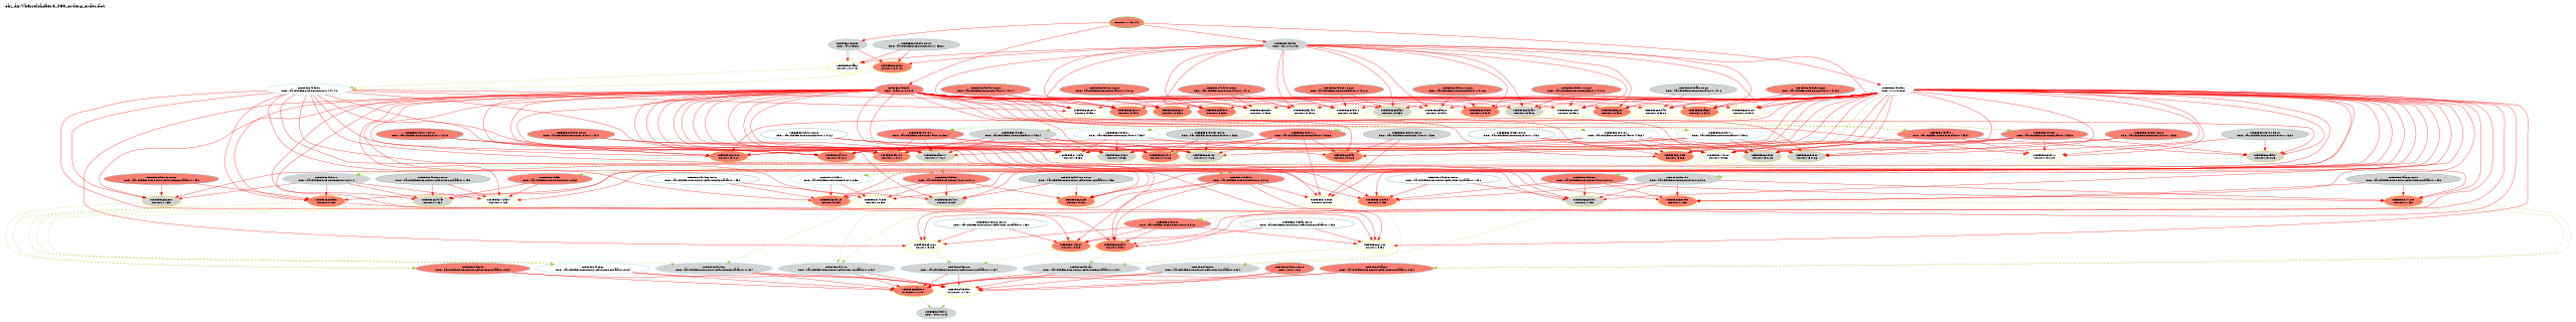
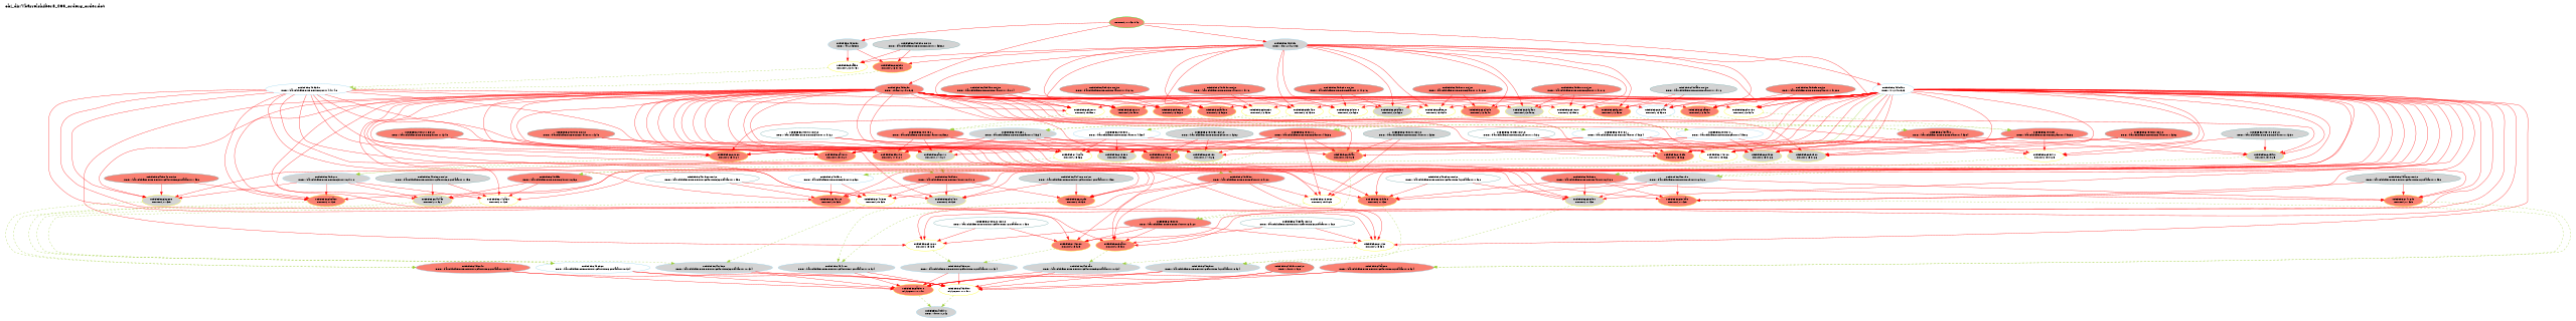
  digraph {
    label="obj_dir/Vbarrelshifter8_063_orderg_order.dot"
    labeljust=l
    labelloc=t
    rankdir=TB
    node [color=yellow fillcolor=salmon fontsize=8 style=filled]
    edge [color=red fontsize=8 weight=8]
    n1 [color=CadetBlue label="0x55555649bf70 POST\n TOP->dout r1 f22"]
    n2 [fillcolor=white label="0x5555564b3b90\n ASSIGNW r11 f11"]
    n3 [label="0x5555566a5970\n ASSIGNW r11 f11"]
    n4 [color=skyblue fillcolor=lightgrey label="0x55555649bf70\n TOP->dout r12 f2"]
    n5 [color=CadetBlue fillcolor=lightgrey label="0x5555564b41e0 POST\n TOP->barrelshifter8__DOT____Vcellout__m7c__dataout r1 f58"]
    n6 [label="0x55555662c2f0\n ALWAYS r9 f29"]
    n7 [fillcolor=lightgrey label="0x5555566bc480\n ALWAYS r9 f29"]
    n8 [color=skyblue fillcolor=lightgrey label="0x5555564b41e0\n TOP->barrelshifter8__DOT____Vcellout__m7c__dataout r10 f24"]
    n9 [color=CadetBlue label="0x5555564b5040 POST\n TOP->barrelshifter8__DOT____Vcellout__m6c__dataout r1 f58"]
    n10 [fillcolor=lightgrey label="0x555556632680\n ALWAYS r7 f29"]
    n11 [label="0x5555566beae0\n ALWAYS r7 f29"]
    n12 [color=skyblue label="0x5555564b5040\n TOP->barrelshifter8__DOT____Vcellout__m6c__dataout r8 f24"]
    n13 [color=CadetBlue fillcolor=white label="0x5555564b7b60 POST\n TOP->barrelshifter8__DOT____Vcellout__m3c__dataout r1 f58"]
    n14 [label="0x555556645120\n ALWAYS r9 f29"]
    n15 [fillcolor=white label="0x5555567403e0\n ALWAYS r9 f29"]
    n16 [color=skyblue fillcolor=lightgrey label="0x5555564b7b60\n TOP->barrelshifter8__DOT____Vcellout__m3c__dataout r10 f24"]
    n17 [color=CadetBlue fillcolor=lightgrey label="0x5555564b89c0 POST\n TOP->barrelshifter8__DOT____Vcellout__m2c__dataout r1 f58"]
    n18 [fillcolor=lightgrey label="0x55555664b4a0\n ALWAYS r7 f29"]
    n19 [fillcolor=white label="0x555556742a30\n ALWAYS r7 f29"]
    n20 [color=skyblue fillcolor=white label="0x5555564b89c0\n TOP->barrelshifter8__DOT____Vcellout__m2c__dataout r8 f24"]
    n21 [color=CadetBlue fillcolor=white label="0x5555564b9820 POST\n TOP->barrelshifter8__DOT____Vcellout__m1c__dataout r1 f58"]
    n22 [fillcolor=white label="0x555556651820\n ALWAYS r9 f29"]
    n23 [label="0x555556745080\n ALWAYS r9 f29"]
    n24 [color=skyblue fillcolor=lightgrey label="0x5555564b9820\n TOP->barrelshifter8__DOT____Vcellout__m1c__dataout r10 f24"]
    n25 [color=CadetBlue fillcolor=lightgrey label="0x5555564ba680 POST\n TOP->barrelshifter8__DOT____Vcellout__m0c__dataout r1 f58"]
    n26 [label="0x555556657ba0\n ALWAYS r7 f29"]
    n27 [label="0x5555567476d0\n ALWAYS r7 f29"]
    n28 [color=skyblue label="0x5555564ba680\n TOP->barrelshifter8__DOT____Vcellout__m0c__dataout r8 f24"]
    n29 [color=CadetBlue fillcolor=white label="0x5555564b5ea0 POST\n TOP->barrelshifter8__DOT____Vcellout__m5c__dataout r1 f60"]
    n30 [label="0x555556638a00\n ALWAYS r9 f30"]
    n31 [fillcolor=white label="0x5555566c1130\n ALWAYS r9 f30"]
    n32 [color=skyblue fillcolor=lightgrey label="0x5555564b5ea0\n TOP->barrelshifter8__DOT____Vcellout__m5c__dataout r10 f24"]
    n33 [color=CadetBlue fillcolor=white label="0x5555564b6d00 POST\n TOP->barrelshifter8__DOT____Vcellout__m4c__dataout r1 f60"]
    n34 [fillcolor=lightgrey label="0x55555663ed90\n ALWAYS r7 f30"]
    n35 [label="0x55555673dd80\n ALWAYS r7 f30"]
    n36 [color=skyblue fillcolor=lightgrey label="0x5555564b6d00\n TOP->barrelshifter8__DOT____Vcellout__m4c__dataout r8 f24"]
    n37 [color=CadetBlue fillcolor=white label="0x55555649df10 POST\n TOP->barrelshifter8__DOT__m3b_out r1 f132"]
    n38 [fillcolor=lightgrey label="0x555556613e80\n ALWAYS r5 f66"]
    n39 [fillcolor=white label="0x55555674c0a0\n ALWAYS r5 f66"]
    n40 [color=skyblue fillcolor=white label="0x55555649df10\n TOP->barrelshifter8__DOT__m3b_out r6 f60"]
    n41 [color=CadetBlue fillcolor=white label="0x55555649dff0 POST\n TOP->barrelshifter8__DOT__m2b_out r1 f132"]
    n42 [label="0x555556619ef0\n ALWAYS r5 f66"]
    n43 [fillcolor=white label="0x55555674e7c0\n ALWAYS r5 f66"]
    n44 [color=skyblue label="0x55555649dff0\n TOP->barrelshifter8__DOT__m2b_out r6 f60"]
    n45 [color=CadetBlue label="0x55555649db90 POST\n TOP->barrelshifter8__DOT__m7b_out r1 f248"]
    n46 [label="0x5555565fc1b0\n ALWAYS r7 f124"]
    n47 [fillcolor=lightgrey label="0x5555566a6070\n ALWAYS r7 f124"]
    n48 [color=skyblue label="0x55555649db90\n TOP->barrelshifter8__DOT__m7b_out r8 f118"]
    n49 [color=CadetBlue label="0x55555649dc70 POST\n TOP->barrelshifter8__DOT__m6b_out r1 f248"]
    n50 [label="0x555556602060\n ALWAYS r5 f124"]
    n51 [label="0x5555566a7e10\n ALWAYS r5 f124"]
    n52 [color=skyblue fillcolor=lightgrey label="0x55555649dc70\n TOP->barrelshifter8__DOT__m6b_out r6 f118"]
    n53 [color=CadetBlue fillcolor=lightgrey label="0x55555649e0d0 POST\n TOP->barrelshifter8__DOT__m1b_out r1 f250"]
    n54 [label="0x55555661fda0\n ALWAYS r5 f125"]
    n55 [fillcolor=white label="0x555556750ee0\n ALWAYS r5 f125"]
    n56 [color=skyblue label="0x55555649e0d0\n TOP->barrelshifter8__DOT__m1b_out r6 f120"]
    n57 [color=CadetBlue fillcolor=lightgrey label="0x55555649e1b0 POST\n TOP->barrelshifter8__DOT__m0b_out r1 f250"]
    n58 [fillcolor=lightgrey label="0x555556625fb0\n ALWAYS r5 f125"]
    n59 [fillcolor=white label="0x5555566b9d70\n ALWAYS r5 f125"]
    n60 [color=skyblue fillcolor=lightgrey label="0x55055649e1b0\n TOP->barrelshifter8__DOT__m0b_out r6 f120"]
    n61 [color=CadetBlue fillcolor=lightgrey label="0x55555649dd50 POST\n TOP->barrelshifter8__DOT__m5b_out r1 f252"]
    n62 [label="0x555556607f10\n ALWAYS r7 f126"]
    n63 [fillcolor=lightgrey label="0x55555668e1e0\n ALWAYS r7 f126"]
    n64 [color=skyblue label="0x55555649dd50\n TOP->barrelshifter8__DOT__m5b_out r8 f120"]
    n65 [color=CadetBlue label="0x55555649de30 POST\n TOP->barrelshifter8__DOT__m4b_out r1 f252"]
    n66 [fillcolor=lightgrey label="0x55555660ddc0\n ALWAYS r5 f126"]
    n67 [fillcolor=lightgrey label="0x555556690900\n ALWAYS r5 f126"]
    n68 [color=skyblue label="0x55555649de30\n TOP->barrelshifter8__DOT__m4b_out r6 f120"]
    n69 [color=CadetBlue label="0x55555649d9d0 POST\n TOP->barrelshifter8__DOT__m1a_out r1 f776"]
    n70 [fillcolor=white label="0x5555565f0430\n ALWAYS r3 f388"]
    n71 [fillcolor=white label="0x55555669ce30\n ALWAYS r3 f388"]
    n72 [color=skyblue fillcolor=white label="0x55555649d9d0\n TOP->barrelshifter8__DOT__m1a_out r4 f384"]
    n73 [color=CadetBlue fillcolor=lightgrey label="0x55555649dab0 POST\n TOP->barrelshifter8__DOT__m0a_out r1 f776"]
    n74 [label="0x5555565f62e0\n ALWAYS r3 f388"]
-   n75 [fillcolor=white label="0x5555566984a0\n ALWAYS r3 f388"]
+   n75 [color=skyblue fillcolor=white label="0x5555566984a0\n ALWAYS r3 f388"]
    n76 [color=skyblue label="0x55555649dab0\n TOP->barrelshifter8__DOT__m0a_out r4 f384"]
    n77 [color=CadetBlue label="0x55555649d570 POST\n TOP->barrelshifter8__DOT__m6a_out r1 f1012"]
    n78 [fillcolor=lightgrey label="0x5555565d2ac0\n ALWAYS r3 f506"]
    n79 [fillcolor=white label="0x555556697e20\n ALWAYS r3 f506"]
    n80 [color=skyblue fillcolor=white label="0x55555649d570\n TOP->barrelshifter8__DOT__m6a_out r4 f502"]
    n81 [color=CadetBlue label="0x55555649d490 POST\n TOP->barrelshifter8__DOT__m7a_out r1 f1014"]
    n82 [label="0x5555565ccc10\n ALWAYS r5 f507"]
    n83 [fillcolor=white label="0x5555566b2e70\n ALWAYS r5 f507"]
    n84 [color=skyblue label="0x55555649d490\n TOP->barrelshifter8__DOT__m7a_out r6 f502"]
    n85 [color=CadetBlue label="0x55555649d650 POST\n TOP->barrelshifter8__DOT__m5a_out r1 f1276"]
    n86 [fillcolor=white label="0x5555565d8970\n ALWAYS r3 f638"]
    n87 [fillcolor=lightgrey label="0x555556695a30\n ALWAYS r3 f638"]
    n88 [color=skyblue fillcolor=lightgrey label="0x55555649d650\n TOP->barrelshifter8__DOT__m5a_out r4 f634"]
    n89 [color=CadetBlue label="0x55555649d730 POST\n TOP->barrelshifter8__DOT__m4a_out r1 f1276"]
    n90 [label="0x5555565de820\n ALWAYS r3 f638"]
    n91 [label="0x5555566add00\n ALWAYS r3 f638"]
    n92 [color=skyblue fillcolor=white label="0x55555649d730\n TOP->barrelshifter8__DOT__m4a_out r4 f634"]
    n93 [color=CadetBlue label="0x55555649d810 POST\n TOP->barrelshifter8__DOT__m3a_out r1 f1280"]
    n94 [label="0x5555565e46d0\n ALWAYS r3 f640"]
    n95 [fillcolor=white label="0x5555566a9e20\n ALWAYS r3 f640"]
    n96 [color=skyblue label="0x55555649d810\n TOP->barrelshifter8__DOT__m3a_out r4 f636"]
    n97 [color=CadetBlue label="0x55555649d8f0 POST\n TOP->barrelshifter8__DOT__m2a_out r1 f1280"]
    n98 [label="0x5555565ea580\n ALWAYS r3 f640"]
    n99 [fillcolor=white label="0x5555566b0750\n ALWAYS r3 f640"]
    n100 [color=skyblue label="0x55555649d8f0\n TOP->barrelshifter8__DOT__m2a_out r4 f636"]
    n101 [color=CadetBlue fillcolor=lightgrey label="0x55555649d3b0 POST\n TOP->barrelshifter8__DOT__mc_out r1 f3502"]
    n102 [fillcolor=white label="0x5555565caf30\n ALWAYS r3 f1751"]
    n103 [label="0x55555668c3d0\n ALWAYS r3 f1751"]
    n104 [color=skyblue fillcolor=white label="0x55555649d3b0\n TOP->barrelshifter8__DOT__mc_out r4 f1748"]
    n105 [color=green label="*INPUTS* r1 f37542"]
    n106 [color=skyblue fillcolor=lightgrey label="0x59555649be90\n TOP->al r2 f3503"]
    n107 [color=skyblue label="0x55555649bcd0\n TOP->shamt r2 f10923"]
    n108 [color=skyblue fillcolor=white label="0x55555649bdb0\n TOP->lr r2 f10923"]
    n109 [color=skyblue fillcolor=lightgrey label="0x55555649bbf0\n TOP->din r2 f12193"]
    n1 -> n2 [weight=2]
    n1 -> n3 [weight=2]
    n2 -> n4 [color=yellowGreen style=dashed weight=1]
    n3 -> n4 [color=yellowGreen style=dashed weight=1]
    n5 -> n6 [weight=2]
    n5 -> n7 [weight=2]
    n6 -> n8 [color=yellowGreen style=dashed weight=1]
    n7 -> n8 [color=yellowGreen style=dashed weight=1]
    n8 -> n2
    n8 -> n3
    n9 -> n10 [weight=2]
    n9 -> n11 [weight=2]
    n10 -> n12 [color=yellowGreen style=dashed weight=1]
    n11 -> n12 [color=yellowGreen style=dashed weight=1]
    n12 -> n2
    n12 -> n3
    n13 -> n14 [weight=2]
    n13 -> n15 [weight=2]
    n14 -> n16 [color=yellowGreen style=dashed weight=1]
    n15 -> n16 [color=yellowGreen style=dashed weight=1]
    n16 -> n2
    n16 -> n3
    n17 -> n18 [weight=2]
    n17 -> n19 [weight=2]
    n18 -> n20 [color=yellowGreen style=dashed weight=1]
    n19 -> n20 [color=yellowGreen style=dashed weight=1]
    n20 -> n2
    n20 -> n3
    n21 -> n22 [weight=2]
    n21 -> n23 [weight=2]
    n22 -> n24 [color=yellowGreen style=dashed weight=1]
    n23 -> n24 [color=yellowGreen style=dashed weight=1]
    n24 -> n2
    n24 -> n3
    n25 -> n26 [weight=2]
    n25 -> n27 [weight=2]
    n26 -> n28 [color=yellowGreen style=dashed weight=1]
    n27 -> n28 [color=yellowGreen style=dashed weight=1]
    n28 -> n2
    n28 -> n3
    n29 -> n30 [weight=2]
    n29 -> n31 [weight=2]
    n30 -> n32 [color=yellowGreen style=dashed weight=1]
    n31 -> n32 [color=yellowGreen style=dashed weight=1]
    n32 -> n2
    n32 -> n3
    n33 -> n34 [weight=2]
    n33 -> n35 [weight=2]
    n34 -> n36 [color=yellowGreen style=dashed weight=1]
    n35 -> n36 [color=yellowGreen style=dashed weight=1]
    n36 -> n2
    n36 -> n3
    n37 -> n38 [weight=2]
    n37 -> n39 [weight=2]
    n39 -> n40 [color=yellowGreen style=dashed weight=1]
    n40 -> n14
    n40 -> n15
    n41 -> n42 [weight=2]
    n41 -> n43 [weight=2]
    n42 -> n44 [color=yellowGreen style=dashed weight=1]
    n43 -> n44 [color=yellowGreen style=dashed weight=1]
    n44 -> n18
    n44 -> n19
    n45 -> n46 [weight=2]
    n45 -> n47 [weight=2]
    n46 -> n48 [color=yellowGreen style=dashed weight=1]
    n47 -> n48 [color=yellowGreen style=dashed weight=1]
    n48 -> n6
    n48 -> n7
    n48 -> n14
    n48 -> n15
    n49 -> n50 [weight=2]
    n49 -> n51 [weight=2]
    n50 -> n52 [color=yellowGreen style=dashed weight=1]
    n51 -> n52 [color=yellowGreen style=dashed weight=1]
    n52 -> n10
    n52 -> n11
    n52 -> n18
    n52 -> n19
    n53 -> n54 [weight=2]
    n53 -> n55 [weight=2]
    n54 -> n56 [color=yellowGreen style=dashed weight=1]
    n55 -> n56 [color=yellowGreen style=dashed weight=1]
    n56 -> n22
    n56 -> n23
    n56 -> n30
    n56 -> n31
    n57 -> n58 [weight=2]
    n57 -> n59 [weight=2]
    n58 -> n60 [color=yellowGreen style=dashed weight=1]
    n59 -> n60 [color=yellowGreen style=dashed weight=1]
    n60 -> n26
    n60 -> n27
    n60 -> n34
    n60 -> n35
    n61 -> n62 [weight=2]
    n61 -> n63 [weight=2]
    n62 -> n64 [color=yellowGreen style=dashed weight=1]
    n63 -> n64 [color=yellowGreen style=dashed weight=1]
    n64 -> n22
    n64 -> n23
    n64 -> n30
    n64 -> n31
    n64 -> n55
    n65 -> n66 [weight=2]
    n65 -> n67 [weight=2]
    n66 -> n68 [color=yellowGreen style=dashed weight=1]
    n67 -> n68 [color=yellowGreen style=dashed weight=1]
    n68 -> n26
    n68 -> n27
    n68 -> n34
    n68 -> n35
    n69 -> n70 [weight=2]
    n69 -> n71 [weight=2]
    n70 -> n72 [color=yellowGreen style=dashed weight=1]
    n71 -> n72 [color=yellowGreen style=dashed weight=1]
    n72 -> n38
    n72 -> n39
    n72 -> n54
    n73 -> n74 [weight=2]
    n73 -> n75 [weight=2]
    n74 -> n76 [color=yellowGreen style=dashed weight=1]
    n75 -> n76 [color=yellowGreen style=dashed weight=1]
    n76 -> n42 [style=dashed]
    n76 -> n43
    n76 -> n58
    n76 -> n59
    n77 -> n78 [weight=2]
    n77 -> n79 [weight=2]
    n78 -> n80 [color=yellowGreen style=dashed weight=1]
    n79 -> n80 [color=yellowGreen style=dashed weight=1]
    n80 -> n50
    n80 -> n51
    n80 -> n66
    n80 -> n67
    n81 -> n82 [weight=2]
    n81 -> n83 [weight=2]
    n82 -> n84 [color=yellowGreen style=dashed weight=1]
    n83 -> n84 [color=yellowGreen style=dashed weight=1]
    n84 -> n46
    n84 -> n47
    n84 -> n62
    n84 -> n63
    n85 -> n86 [weight=2]
    n85 -> n87 [weight=2]
    n86 -> n88 [color=yellowGreen style=dashed weight=1]
    n87 -> n88 [color=yellowGreen style=dashed weight=1]
    n88 -> n38
    n88 -> n39
    n88 -> n46
    n88 -> n47
    n88 -> n62
    n88 -> n63
    n89 -> n90 [weight=2]
    n89 -> n91 [weight=2]
    n90 -> n92 [color=yellowGreen style=dashed weight=1]
    n91 -> n92 [color=yellowGreen style=dashed weight=1]
    n92 -> n42
    n92 -> n43
    n92 -> n50
    n92 -> n51
    n92 -> n66
    n92 -> n67
    n93 -> n94 [weight=2]
    n93 -> n95 [weight=2]
    n94 -> n96 [color=yellowGreen style=dashed weight=1]
    n95 -> n96 [color=yellowGreen style=dashed weight=1]
    n96 -> n38
    n96 -> n39
    n96 -> n40 [color=yellowGreen style=dashed weight=1]
    n96 -> n54
    n96 -> n55
    n96 -> n62
    n96 -> n63
    n97 -> n98 [weight=2]
    n97 -> n99 [weight=2]
    n98 -> n100 [color=yellowGreen style=dashed weight=1]
    n99 -> n100 [color=yellowGreen style=dashed weight=1]
    n100 -> n42
    n100 -> n43
    n100 -> n58
    n100 -> n59
    n100 -> n66
    n100 -> n67
    n101 -> n102 [weight=2]
    n101 -> n103 [weight=2]
    n102 -> n104 [color=yellowGreen style=dashed weight=1]
    n103 -> n104 [color=yellowGreen style=dashed weight=1]
    n104 -> n6
    n104 -> n7
    n104 -> n10
    n104 -> n11
-   n11 -> n30
+   n104 -> n30
    n104 -> n31
    n104 -> n34
    n104 -> n35
    n104 -> n46
    n104 -> n47
    n104 -> n50
    n104 -> n51
    n104 -> n82
    n104 -> n83
    n105 -> n106 [weight=1]
    n105 -> n107 [weight=1]
    n105 -> n108 [weight=1]
    n105 -> n109 [weight=1]
    n106 -> n102
    n106 -> n103
    n107 -> n6
    n107 -> n7
    n107 -> n10
    n107 -> n11
    n107 -> n14
+   n107 -> n15
    n107 -> n18
    n107 -> n19
    n107 -> n22
    n107 -> n23
    n107 -> n26
    n107 -> n27
    n107 -> n30
    n107 -> n31
    n107 -> n34
    n107 -> n35
    n107 -> n38
    n107 -> n39
    n107 -> n42
    n107 -> n43
    n107 -> n46
    n107 -> n47
    n107 -> n50
    n107 -> n51
    n107 -> n54
    n107 -> n55
    n107 -> n58
    n107 -> n59
    n107 -> n62
    n107 -> n63
    n107 -> n66
    n107 -> n67
    n107 -> n70
    n107 -> n71
    n107 -> n74
    n107 -> n75
    n107 -> n78
    n107 -> n79
    n107 -> n82
    n107 -> n83
    n107 -> n86
    n107 -> n87
    n107 -> n90
    n107 -> n91
    n107 -> n94
    n107 -> n95
    n107 -> n98
    n107 -> n99
    n108 -> n6
    n108 -> n7
    n108 -> n10
    n108 -> n11
    n108 -> n14
    n108 -> n15
    n108 -> n18
    n108 -> n19
    n108 -> n22
    n108 -> n23
    n108 -> n26
    n108 -> n27
    n108 -> n30
    n108 -> n31
    n108 -> n34
    n108 -> n35
    n108 -> n38
    n108 -> n39
    n108 -> n42
    n108 -> n43
    n108 -> n46
    n108 -> n47
    n108 -> n50
    n108 -> n51
    n108 -> n54
    n108 -> n55
    n108 -> n58
    n108 -> n59
    n108 -> n62 [color=yellowGreen]
    n108 -> n63
    n108 -> n66
    n108 -> n67
    n108 -> n70
    n108 -> n71
    n108 -> n74
    n108 -> n75
    n108 -> n78
    n108 -> n79
    n108 -> n82
    n108 -> n83
    n108 -> n86
    n108 -> n87
    n108 -> n90
    n108 -> n91
    n108 -> n94
    n108 -> n95
    n108 -> n98
    n108 -> n99
    n109 -> n70
    n109 -> n71
    n109 -> n74
    n109 -> n75
    n109 -> n78
    n109 -> n79
    n109 -> n82
    n109 -> n83
    n109 -> n86
    n109 -> n87
    n109 -> n90
    n109 -> n91
    n109 -> n94
    n109 -> n95
    n109 -> n98
    n109 -> n99
    n109 -> n102
    n109 -> n103
  }
